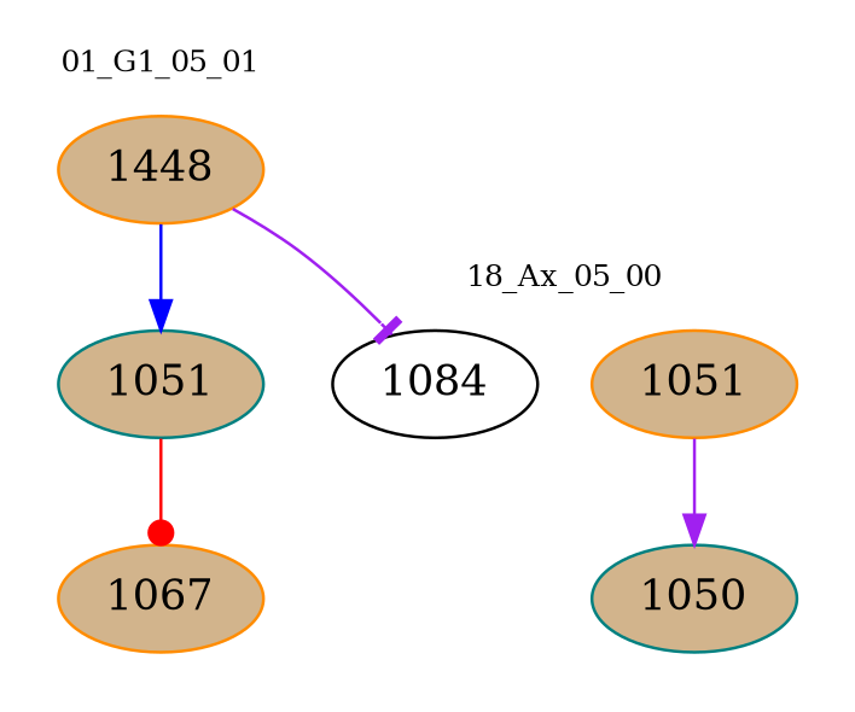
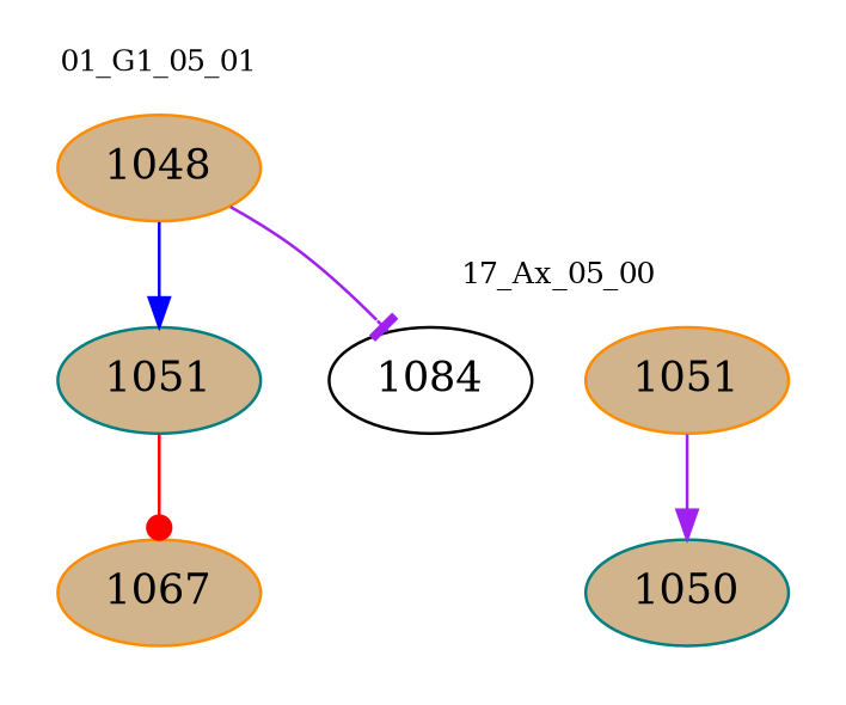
  digraph {
    node [color=darkorange fillcolor=tan style=filled]
    edge [arrowhead=normal color=purple]
    n1 [label=1051]
    n2 [color=teal label=1050]
    n3 [color=black fillcolor=white label=1084]
-   n4 [label=1448]
+   n4 [label=1048]
    n5 [color=teal label=1051]
    n6 [label=1067]
    subgraph cluster_1 {
      color=white
      fontsize=10
-     label="18_Ax_05_00"
+     label="17_Ax_05_00"
      n1
      n2
      n3
    }
    subgraph cluster_2 {
      color=white
      fontsize=10
      label="01_G1_05_01"
      n4
      n5
      n6
    }
    n1 -> n2
    n4 -> n3 [arrowhead=tee]
    n4 -> n5 [color=blue]
    n5 -> n6 [arrowhead=dot color=red]
  }
